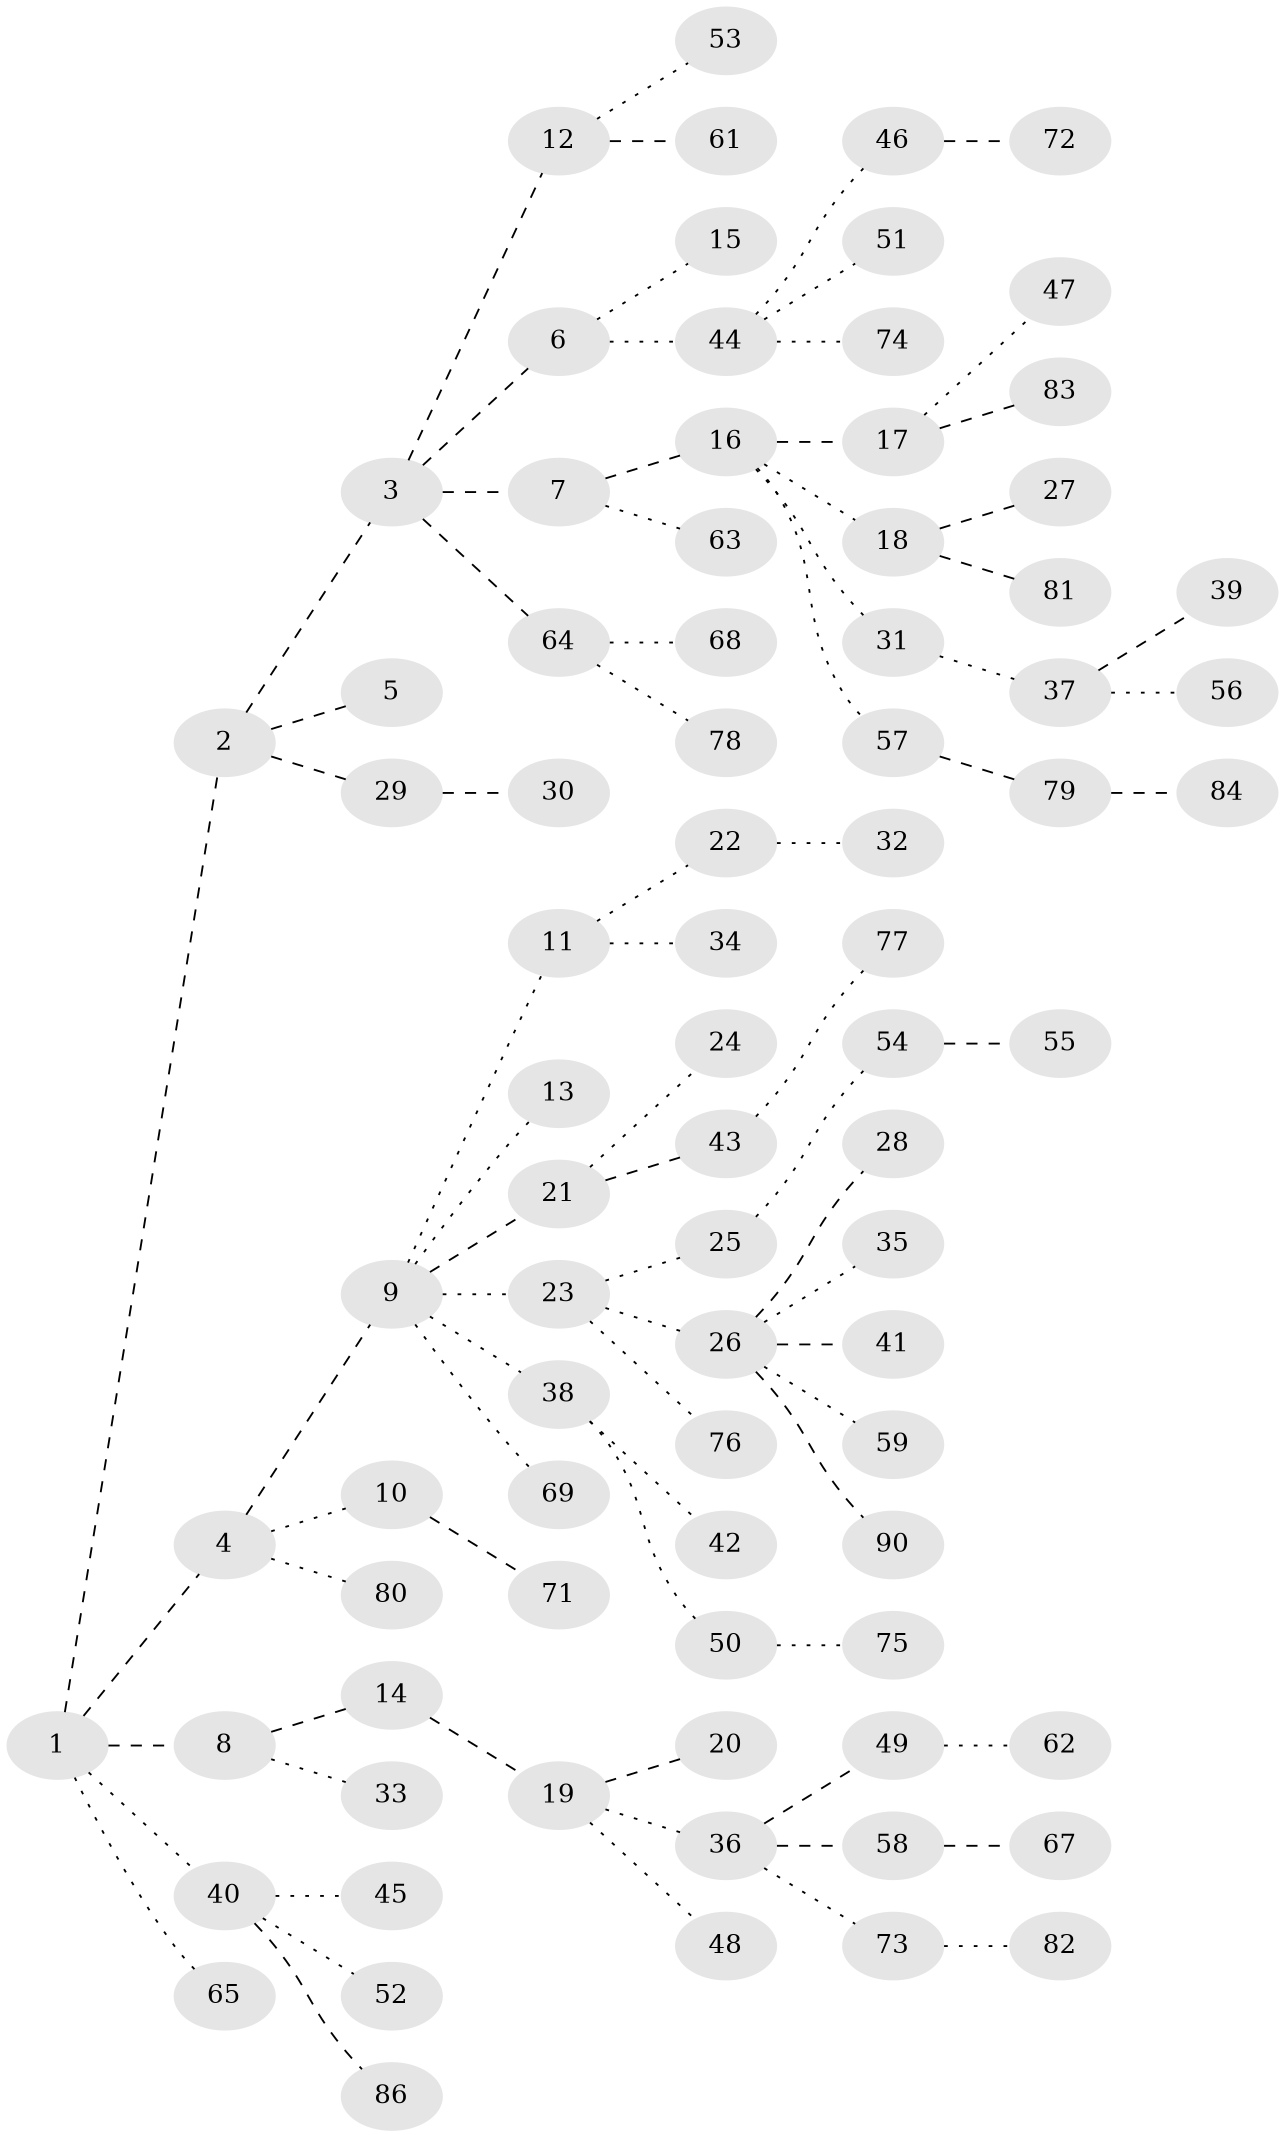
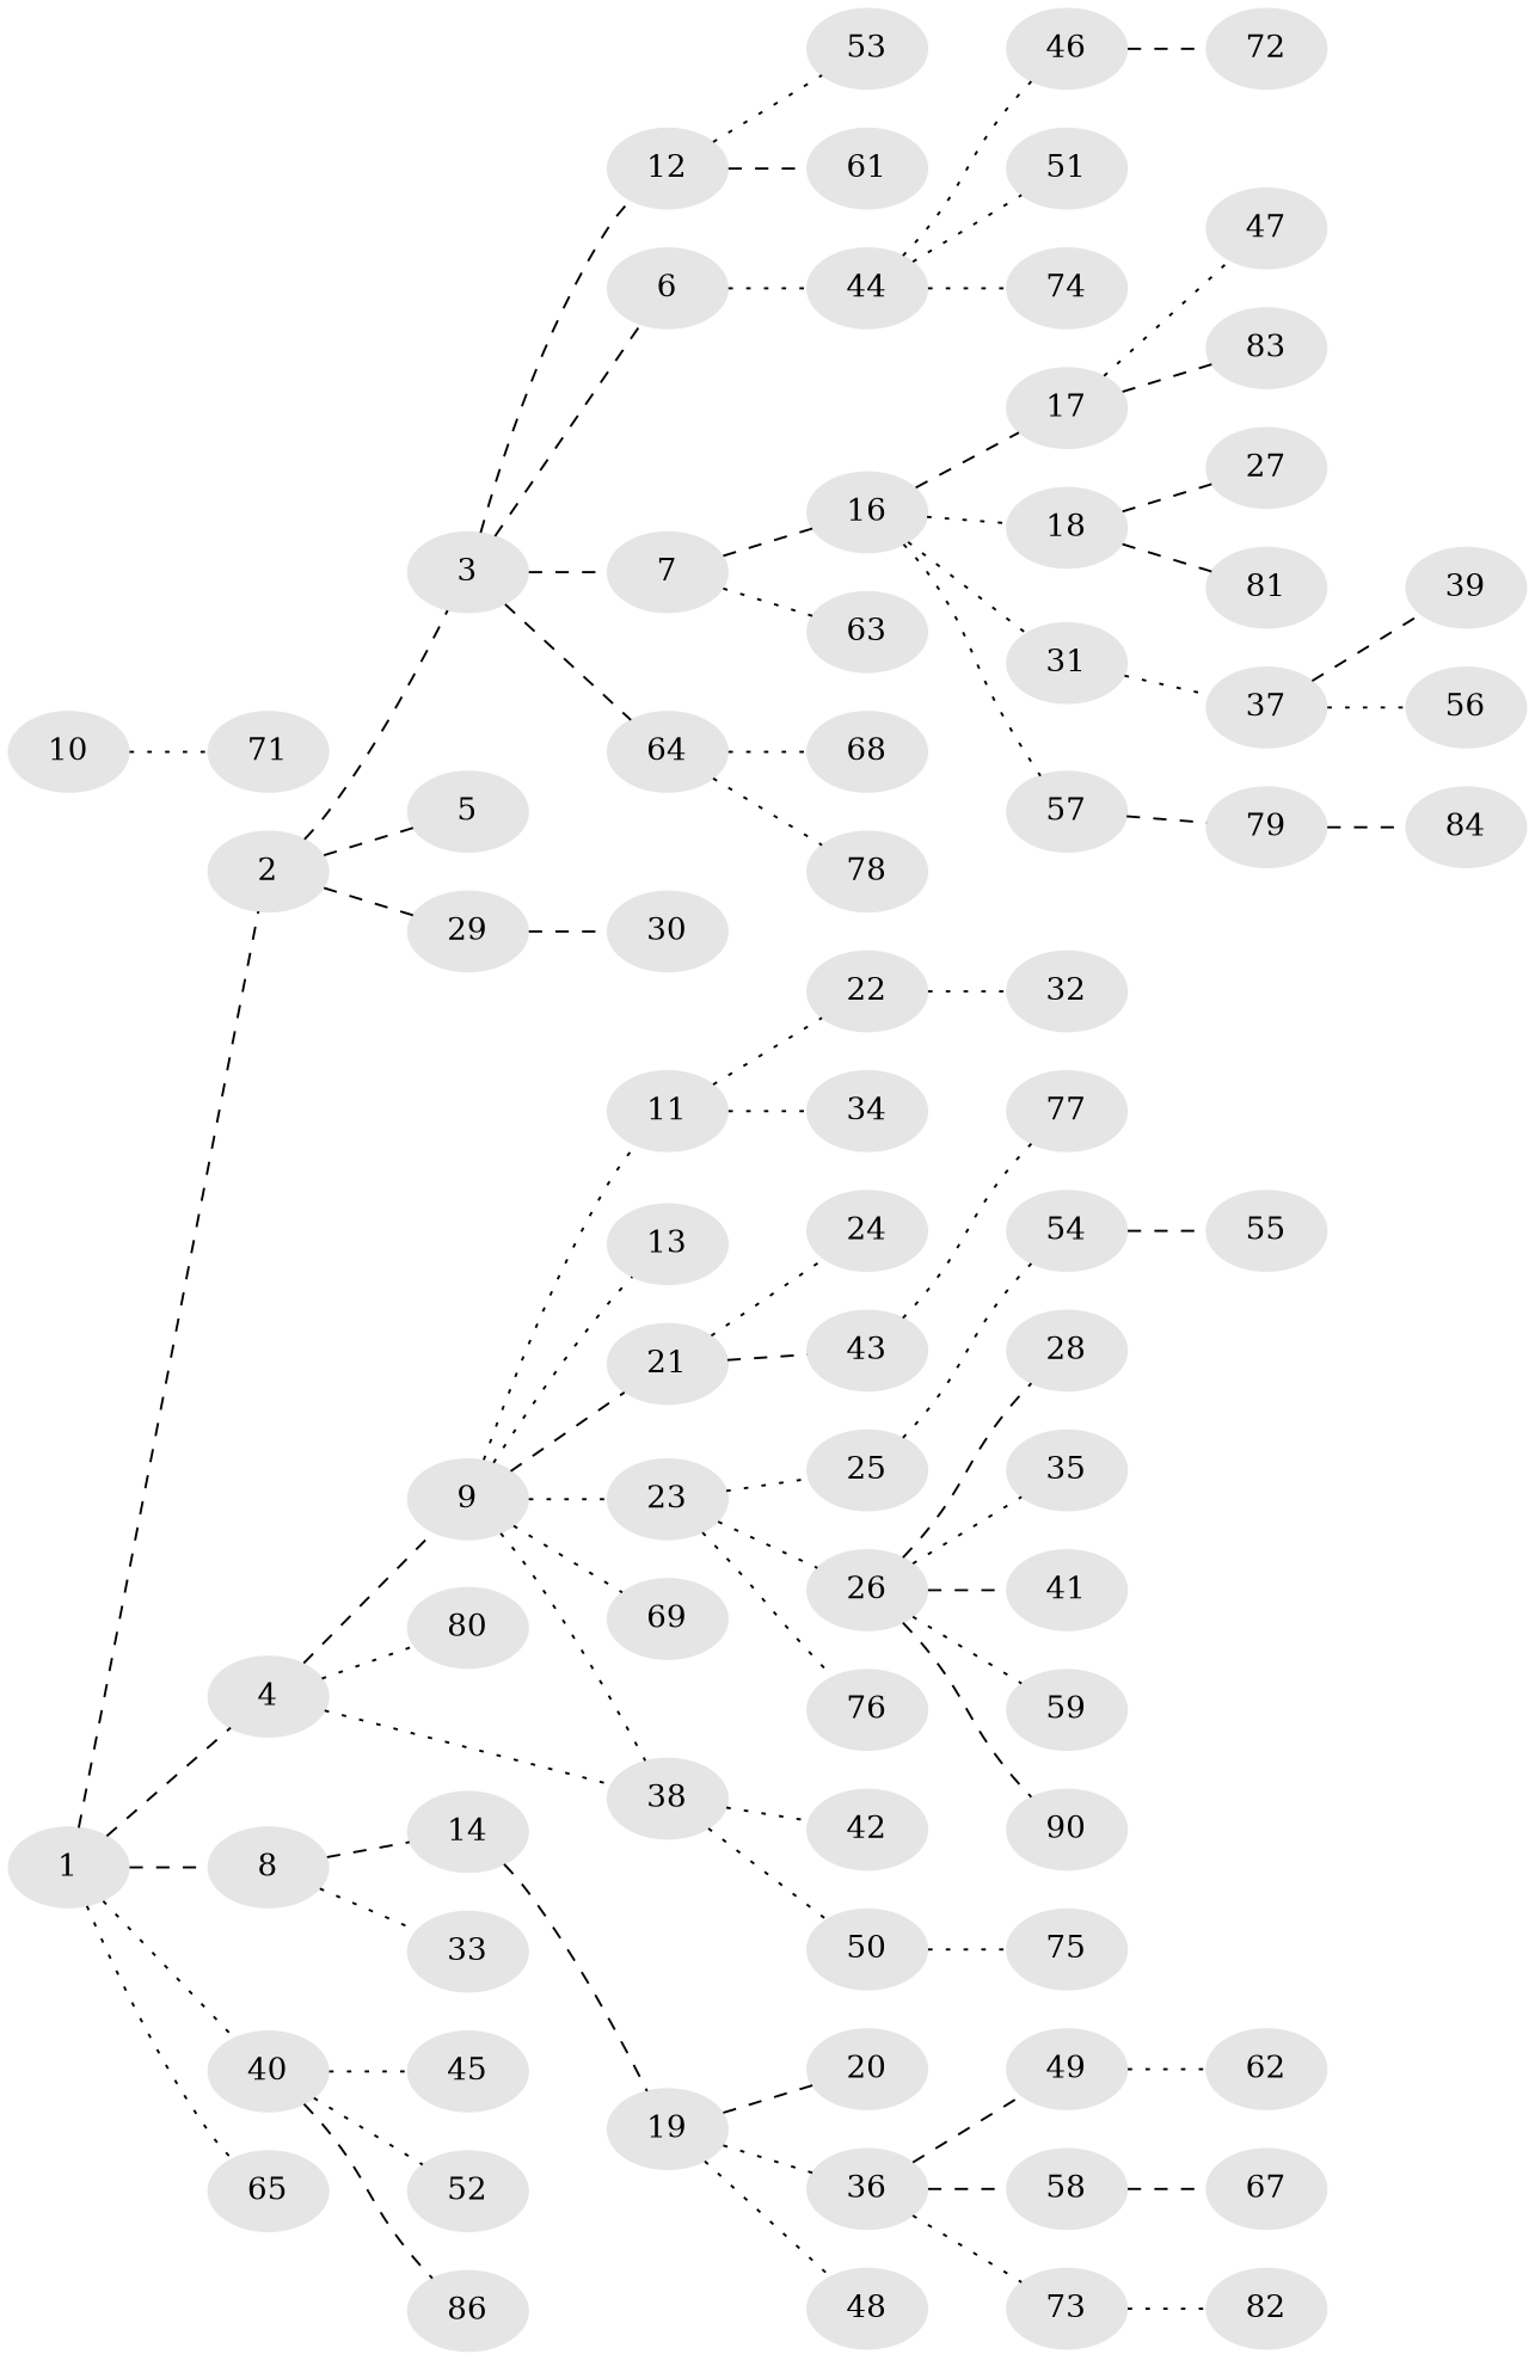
  graph {
    rankdir=LR
    node [color=gray90 style=filled]
    edge [style=dotted]
    1
    2
    4
    8
    40
    65
    3
    5
    29
    9
    10
    80
    14
    33
    45
    52
    n17 [label=86]
    12
    6
    7
    64
    53
    61
    30
-   15
    44
    16
    63
    68
    78
    11
    13
    21
    23
    38
    69
    71
    46
    51
    74
    17
    18
    31
    57
    19
    22
    34
    24
    43
    25
    26
    76
    42
    50
    32
    20
    36
    48
    47
    83
    27
    81
    37
    79
    49
    58
    73
    77
    54
    28
    35
    41
    59
    n74 [label=90]
    55
    39
    56
    62
    67
    82
    75
    72
    84
    1 -- 2 [style=dashed]
    1 -- 4 [style=dashed]
    1 -- 8 [style=dashed]
    1 -- 40
    1 -- 65
    2 -- 3 [style=dashed]
    2 -- 5 [style=dashed]
    2 -- 29 [style=dashed]
    4 -- 9 [style=dashed]
-   4 -- 10
+   4 -- 38
    4 -- 80
    8 -- 14 [style=dashed]
    8 -- 33
    40 -- 45
    40 -- 52
    40 -- n17 [style=dashed]
    3 -- 12 [style=dashed]
    3 -- 6 [style=dashed]
    3 -- 7 [style=dashed]
    3 -- 64 [style=dashed]
    29 -- 30 [style=dashed]
    9 -- 11
    9 -- 13
    9 -- 21 [style=dashed]
    9 -- 23
    9 -- 38
    9 -- 69
-   10 -- 71 [style=dashed]
+   10 -- 71
    14 -- 19 [style=dashed]
    12 -- 53
    12 -- 61 [style=dashed]
-   6 -- 15
    6 -- 44
    7 -- 16 [style=dashed]
    7 -- 63
    64 -- 68
    64 -- 78
    44 -- 46
    44 -- 51
    44 -- 74
    16 -- 17 [style=dashed]
    16 -- 18
    16 -- 31
    16 -- 57
    11 -- 22
    11 -- 34
    21 -- 24
    21 -- 43 [style=dashed]
    23 -- 25
    23 -- 26
    23 -- 76
    38 -- 42
    38 -- 50
    46 -- 72 [style=dashed]
    17 -- 47
    17 -- 83 [style=dashed]
    18 -- 27 [style=dashed]
    18 -- 81 [style=dashed]
    31 -- 37
    57 -- 79 [style=dashed]
    19 -- 20 [style=dashed]
    19 -- 36
    19 -- 48
    22 -- 32
    43 -- 77
    25 -- 54
    26 -- 28 [style=dashed]
    26 -- 35
    26 -- 41 [style=dashed]
    26 -- 59
    26 -- n74 [style=dashed]
    50 -- 75
    36 -- 49 [style=dashed]
    36 -- 58 [style=dashed]
    36 -- 73
    37 -- 39 [style=dashed]
    37 -- 56
    79 -- 84 [style=dashed]
    49 -- 62
    58 -- 67 [style=dashed]
    73 -- 82
    54 -- 55 [style=dashed]
  }
